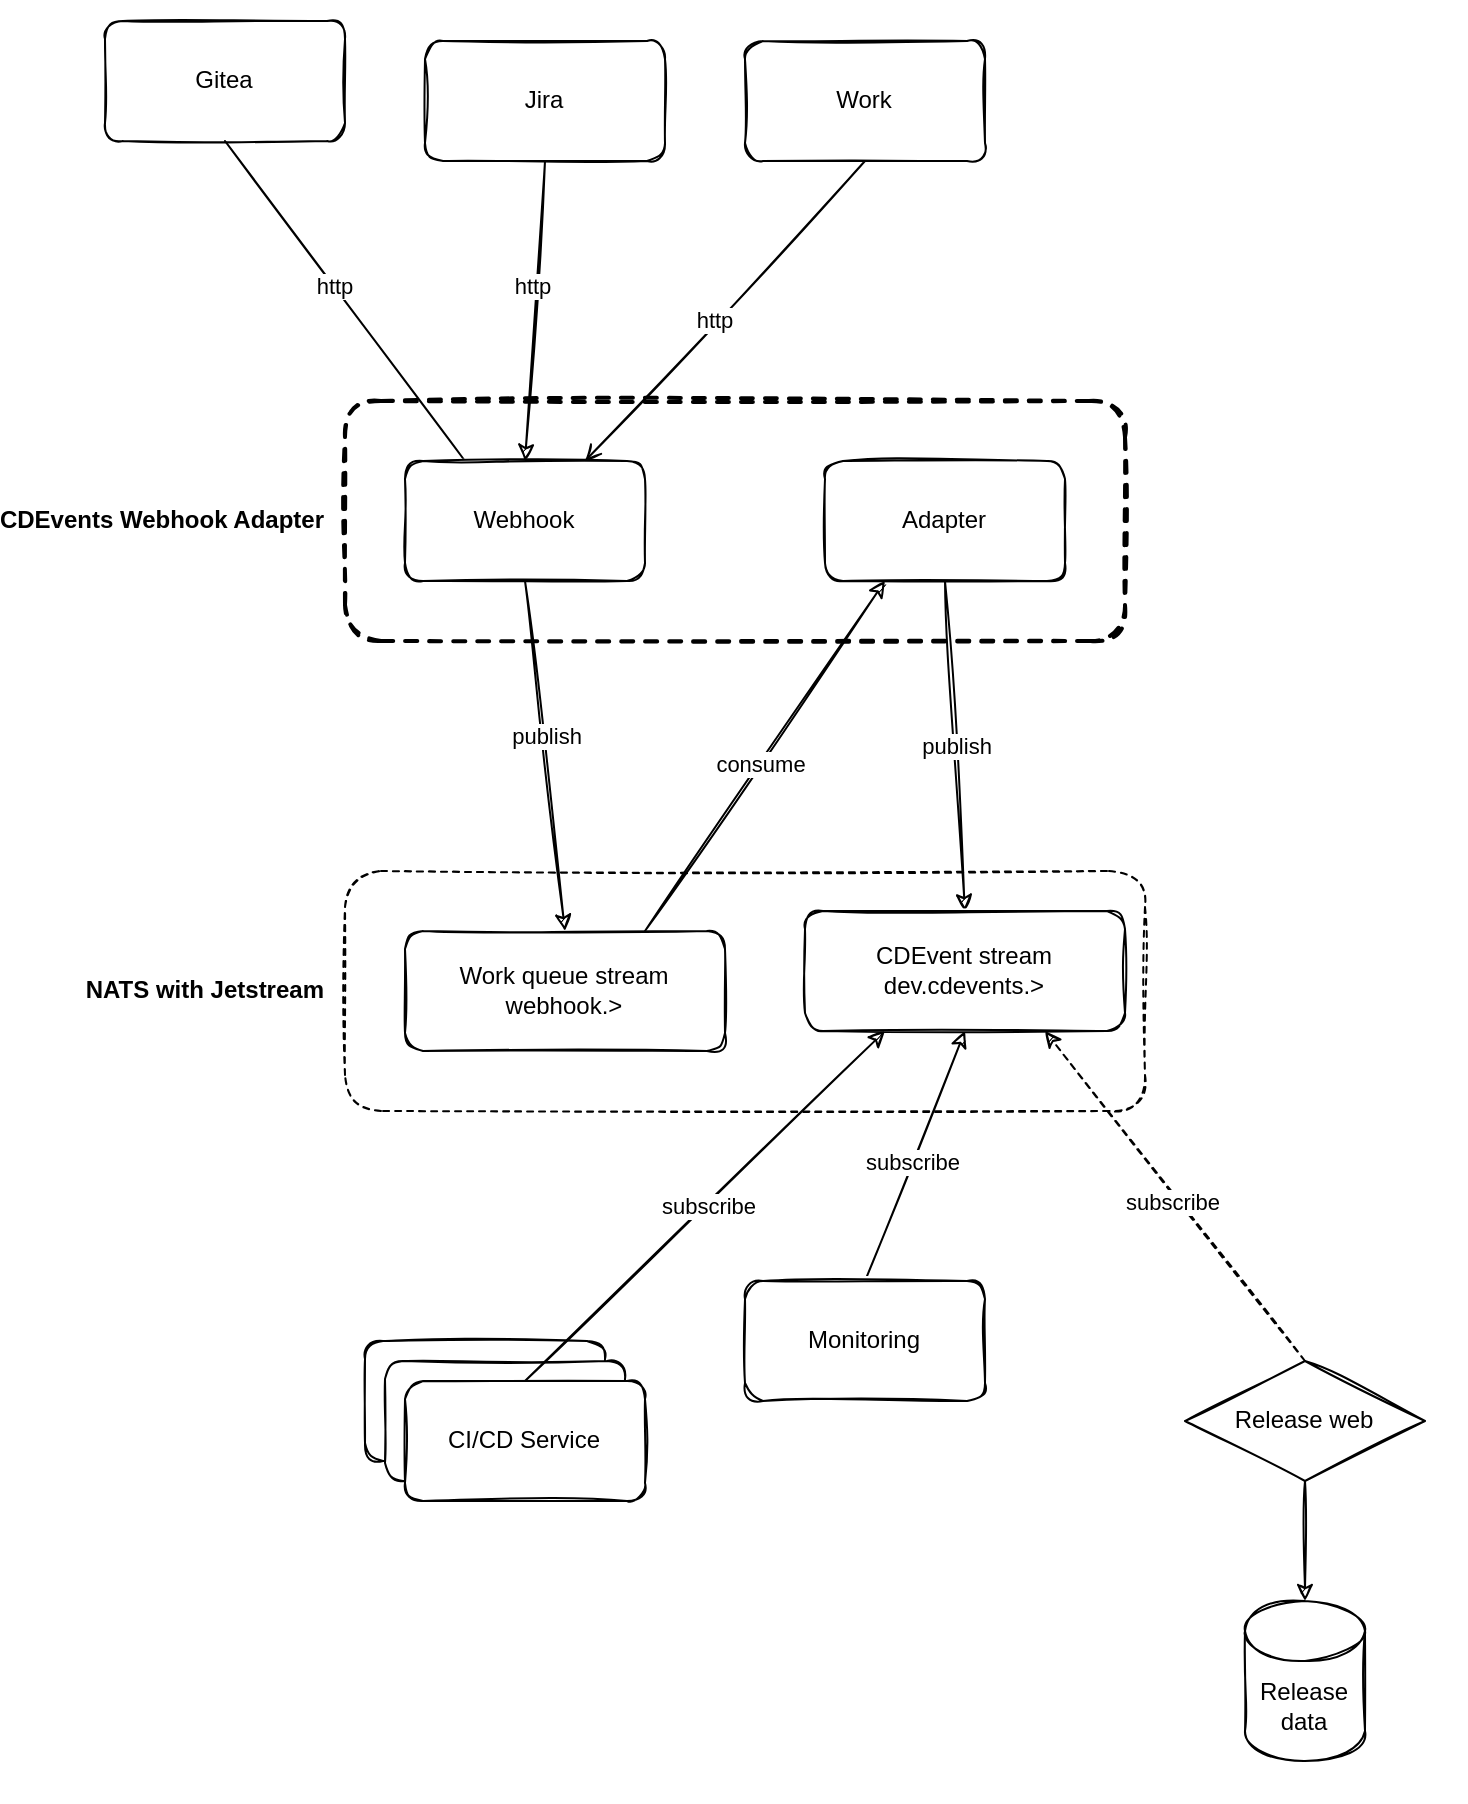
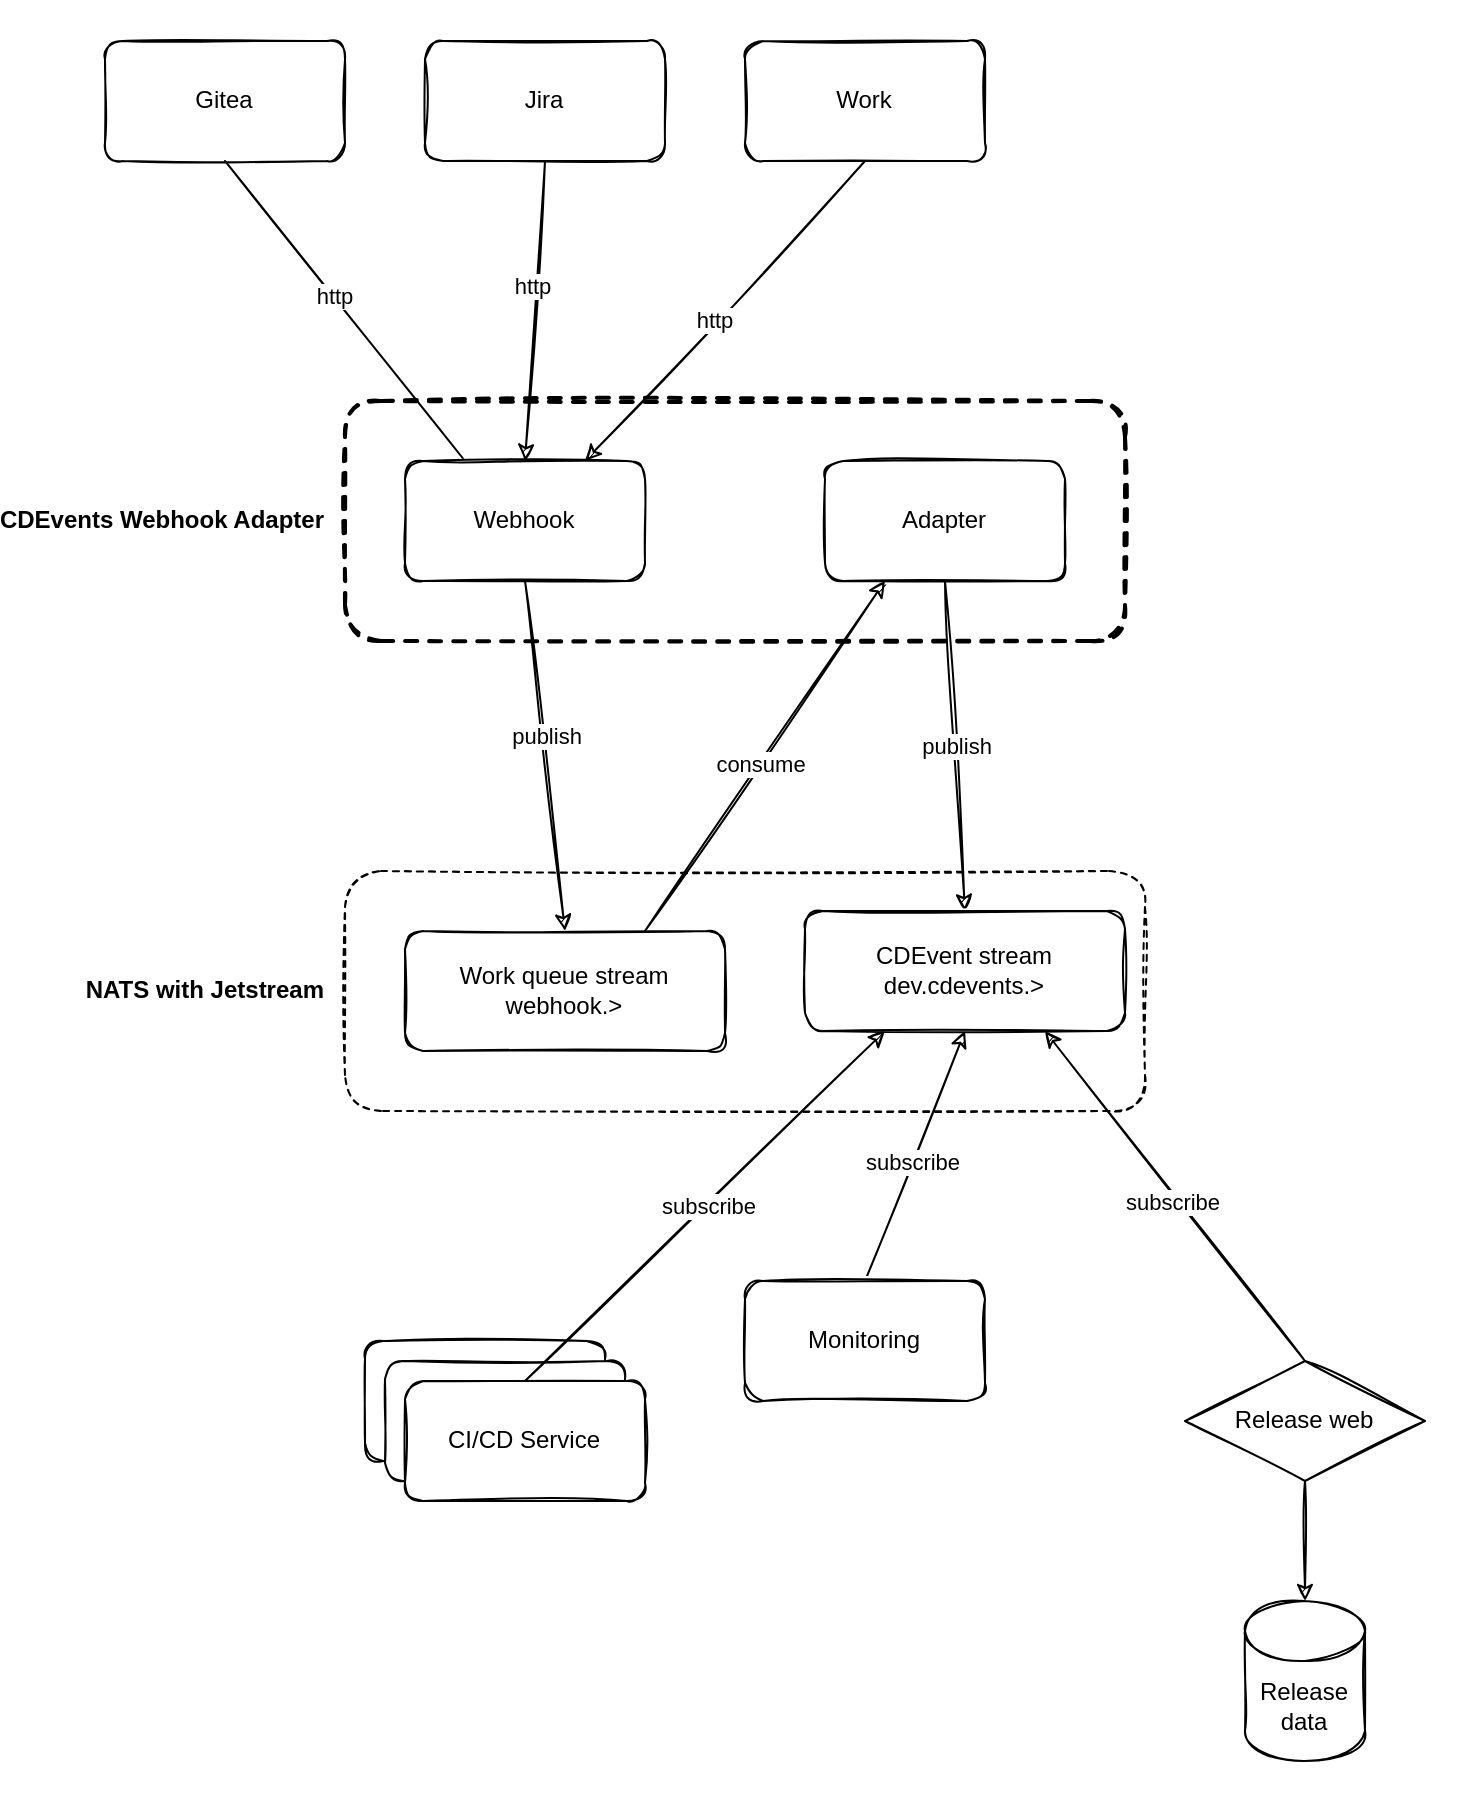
  <mxCell id="0" />
  <mxCell id="1" parent="0" />
  <mxCell id="2" value="CDEvents Webhook Adapter" style="rounded=1;whiteSpace=wrap;html=1;sketch=1;dashed=1;labelPosition=left;verticalLabelPosition=middle;align=right;verticalAlign=middle;strokeWidth=2;fontStyle=1;spacing=10;" vertex="1" parent="1"><mxGeometry x="140" y="200" width="390" height="120" as="geometry" /></mxCell>
  <mxCell id="3" style="edgeStyle=none;rounded=0;sketch=1;orthogonalLoop=1;jettySize=auto;html=1;exitX=0.5;exitY=1;exitDx=0;exitDy=0;entryX=0.25;entryY=0;entryDx=0;entryDy=0;endArrow=none;" edge="1" parent="1" source="5" target="15"><mxGeometry relative="1" as="geometry" /></mxCell>
  <mxCell id="4" value="http" style="edgeLabel;html=1;align=center;verticalAlign=middle;resizable=0;points=[];" vertex="1" connectable="0" parent="3"><mxGeometry x="-0.096" relative="1" as="geometry"><mxPoint as="offset" /></mxGeometry></mxCell>
- <mxCell id="5" value="Gitea" style="rounded=1;whiteSpace=wrap;html=1;sketch=1;" vertex="1" parent="1"><mxGeometry x="20" y="10" width="120" height="60" as="geometry" /></mxCell>
+ <mxCell id="5" value="Gitea" style="rounded=1;whiteSpace=wrap;html=1;sketch=1;" vertex="1" parent="1"><mxGeometry x="20" y="20" width="120" height="60" as="geometry" /></mxCell>
  <mxCell id="6" style="edgeStyle=none;rounded=0;sketch=1;orthogonalLoop=1;jettySize=auto;html=1;exitX=0.5;exitY=1;exitDx=0;exitDy=0;entryX=0.5;entryY=0;entryDx=0;entryDy=0;" edge="1" parent="1" source="8" target="15"><mxGeometry relative="1" as="geometry" /></mxCell>
  <mxCell id="7" value="http" style="edgeLabel;html=1;align=center;verticalAlign=middle;resizable=0;points=[];" vertex="1" connectable="0" parent="6"><mxGeometry x="-0.158" y="-2" relative="1" as="geometry"><mxPoint as="offset" /></mxGeometry></mxCell>
  <mxCell id="8" value="Jira" style="rounded=1;whiteSpace=wrap;html=1;sketch=1;" vertex="1" parent="1"><mxGeometry x="180" y="20" width="120" height="60" as="geometry" /></mxCell>
- <mxCell id="9" style="rounded=0;sketch=1;orthogonalLoop=1;jettySize=auto;html=1;exitX=0.5;exitY=1;exitDx=0;exitDy=0;entryX=0.75;entryY=0;entryDx=0;entryDy=0;endArrow=open;" edge="1" parent="1" source="11" target="15"><mxGeometry relative="1" as="geometry" /></mxCell>
+ <mxCell id="9" style="rounded=0;sketch=1;orthogonalLoop=1;jettySize=auto;html=1;exitX=0.5;exitY=1;exitDx=0;exitDy=0;entryX=0.75;entryY=0;entryDx=0;entryDy=0;" edge="1" parent="1" source="11" target="15"><mxGeometry relative="1" as="geometry" /></mxCell>
  <mxCell id="10" value="http" style="edgeLabel;html=1;align=center;verticalAlign=middle;resizable=0;points=[];" vertex="1" connectable="0" parent="9"><mxGeometry x="0.062" y="-1" relative="1" as="geometry"><mxPoint as="offset" /></mxGeometry></mxCell>
  <mxCell id="11" value="Work" style="rounded=1;whiteSpace=wrap;html=1;sketch=1;" vertex="1" parent="1"><mxGeometry x="340" y="20" width="120" height="60" as="geometry" /></mxCell>
  <mxCell id="12" value="NATS with Jetstream" style="rounded=1;whiteSpace=wrap;html=1;sketch=1;dashed=1;labelPosition=left;verticalLabelPosition=middle;align=right;verticalAlign=middle;fontStyle=1;spacing=10;" vertex="1" parent="1"><mxGeometry x="140" y="435" width="400" height="120" as="geometry" /></mxCell>
  <mxCell id="13" style="edgeStyle=none;rounded=0;sketch=1;orthogonalLoop=1;jettySize=auto;html=1;exitX=0.5;exitY=1;exitDx=0;exitDy=0;entryX=0.5;entryY=0;entryDx=0;entryDy=0;" edge="1" parent="1" source="15" target="21"><mxGeometry relative="1" as="geometry" /></mxCell>
  <mxCell id="14" value="publish" style="edgeLabel;html=1;align=center;verticalAlign=middle;resizable=0;points=[];" vertex="1" connectable="0" parent="13"><mxGeometry x="-0.12" y="2" relative="1" as="geometry"><mxPoint as="offset" /></mxGeometry></mxCell>
  <mxCell id="15" value="Webhook" style="rounded=1;whiteSpace=wrap;html=1;sketch=1;" vertex="1" parent="1"><mxGeometry x="170" y="230" width="120" height="60" as="geometry" /></mxCell>
  <mxCell id="16" style="edgeStyle=none;rounded=0;sketch=1;orthogonalLoop=1;jettySize=auto;html=1;exitX=0.5;exitY=1;exitDx=0;exitDy=0;entryX=0.5;entryY=0;entryDx=0;entryDy=0;" edge="1" parent="1" source="18" target="22"><mxGeometry relative="1" as="geometry" /></mxCell>
  <mxCell id="17" value="publish" style="edgeLabel;html=1;align=center;verticalAlign=middle;resizable=0;points=[];" vertex="1" connectable="0" parent="16"><mxGeometry x="0.006" relative="1" as="geometry"><mxPoint as="offset" /></mxGeometry></mxCell>
  <mxCell id="18" value="Adapter" style="rounded=1;whiteSpace=wrap;html=1;sketch=1;" vertex="1" parent="1"><mxGeometry x="380" y="230" width="120" height="60" as="geometry" /></mxCell>
  <mxCell id="19" style="edgeStyle=none;rounded=0;sketch=1;orthogonalLoop=1;jettySize=auto;html=1;exitX=0.75;exitY=0;exitDx=0;exitDy=0;entryX=0.25;entryY=1;entryDx=0;entryDy=0;" edge="1" parent="1" source="21" target="18"><mxGeometry relative="1" as="geometry" /></mxCell>
  <mxCell id="20" value="consume" style="edgeLabel;html=1;align=center;verticalAlign=middle;resizable=0;points=[];" vertex="1" connectable="0" parent="19"><mxGeometry x="-0.052" relative="1" as="geometry"><mxPoint as="offset" /></mxGeometry></mxCell>
  <mxCell id="21" value="Work queue stream&lt;br&gt;webhook.&amp;gt;" style="rounded=1;whiteSpace=wrap;html=1;sketch=1;" vertex="1" parent="1"><mxGeometry x="170" y="465" width="160" height="60" as="geometry" /></mxCell>
  <mxCell id="22" value="CDEvent stream&lt;br&gt;dev.cdevents.&amp;gt;" style="rounded=1;whiteSpace=wrap;html=1;sketch=1;" vertex="1" parent="1"><mxGeometry x="370" y="455" width="160" height="60" as="geometry" /></mxCell>
  <mxCell id="23" value="CI/CD Service" style="rounded=1;whiteSpace=wrap;html=1;sketch=1;" vertex="1" parent="1"><mxGeometry x="150" y="670" width="120" height="60" as="geometry" /></mxCell>
  <mxCell id="24" value="CI/CD Service" style="rounded=1;whiteSpace=wrap;html=1;sketch=1;" vertex="1" parent="1"><mxGeometry x="160" y="680" width="120" height="60" as="geometry" /></mxCell>
  <mxCell id="25" style="edgeStyle=none;rounded=0;sketch=1;orthogonalLoop=1;jettySize=auto;html=1;exitX=0.5;exitY=0;exitDx=0;exitDy=0;entryX=0.25;entryY=1;entryDx=0;entryDy=0;" edge="1" parent="1" source="27" target="22"><mxGeometry relative="1" as="geometry" /></mxCell>
  <mxCell id="26" value="subscribe" style="edgeLabel;html=1;align=center;verticalAlign=middle;resizable=0;points=[];" vertex="1" connectable="0" parent="25"><mxGeometry x="0.003" y="-1" relative="1" as="geometry"><mxPoint as="offset" /></mxGeometry></mxCell>
  <mxCell id="27" value="CI/CD Service" style="rounded=1;whiteSpace=wrap;html=1;sketch=1;" vertex="1" parent="1"><mxGeometry x="170" y="690" width="120" height="60" as="geometry" /></mxCell>
  <mxCell id="28" style="edgeStyle=none;rounded=0;sketch=1;orthogonalLoop=1;jettySize=auto;html=1;exitX=0.5;exitY=0;exitDx=0;exitDy=0;entryX=0.5;entryY=1;entryDx=0;entryDy=0;" edge="1" parent="1" source="30" target="22"><mxGeometry relative="1" as="geometry" /></mxCell>
  <mxCell id="29" value="subscribe" style="edgeLabel;html=1;align=center;verticalAlign=middle;resizable=0;points=[];" vertex="1" connectable="0" parent="28"><mxGeometry x="-0.045" relative="1" as="geometry"><mxPoint as="offset" /></mxGeometry></mxCell>
  <mxCell id="30" value="Monitoring" style="rounded=1;whiteSpace=wrap;html=1;sketch=1;" vertex="1" parent="1"><mxGeometry x="340" y="640" width="120" height="60" as="geometry" /></mxCell>
- <mxCell id="31" style="edgeStyle=none;rounded=0;sketch=1;orthogonalLoop=1;jettySize=auto;html=1;exitX=0.5;exitY=0;exitDx=0;exitDy=0;entryX=0.75;entryY=1;entryDx=0;entryDy=0;dashed=1;" edge="1" parent="1" source="34" target="22"><mxGeometry relative="1" as="geometry" /></mxCell>
+ <mxCell id="31" style="edgeStyle=none;rounded=0;sketch=1;orthogonalLoop=1;jettySize=auto;html=1;exitX=0.5;exitY=0;exitDx=0;exitDy=0;entryX=0.75;entryY=1;entryDx=0;entryDy=0;" edge="1" parent="1" source="34" target="22"><mxGeometry relative="1" as="geometry" /></mxCell>
  <mxCell id="32" value="subscribe" style="edgeLabel;html=1;align=center;verticalAlign=middle;resizable=0;points=[];" vertex="1" connectable="0" parent="31"><mxGeometry x="-0.017" y="3" relative="1" as="geometry"><mxPoint as="offset" /></mxGeometry></mxCell>
  <mxCell id="33" style="edgeStyle=none;rounded=0;sketch=1;orthogonalLoop=1;jettySize=auto;html=1;exitX=0.5;exitY=1;exitDx=0;exitDy=0;entryX=0.5;entryY=0;entryDx=0;entryDy=0;entryPerimeter=0;" edge="1" parent="1" source="34" target="35"><mxGeometry relative="1" as="geometry" /></mxCell>
  <mxCell id="34" value="Release web" style="rhombus;whiteSpace=wrap;html=1;sketch=1;" vertex="1" parent="1"><mxGeometry x="560" y="680" width="120" height="60" as="geometry" /></mxCell>
  <mxCell id="35" value="Release&lt;br&gt;data" style="shape=cylinder3;whiteSpace=wrap;html=1;boundedLbl=1;backgroundOutline=1;size=15;sketch=1;" vertex="1" parent="1"><mxGeometry x="590" y="800" width="60" height="80" as="geometry" /></mxCell>
